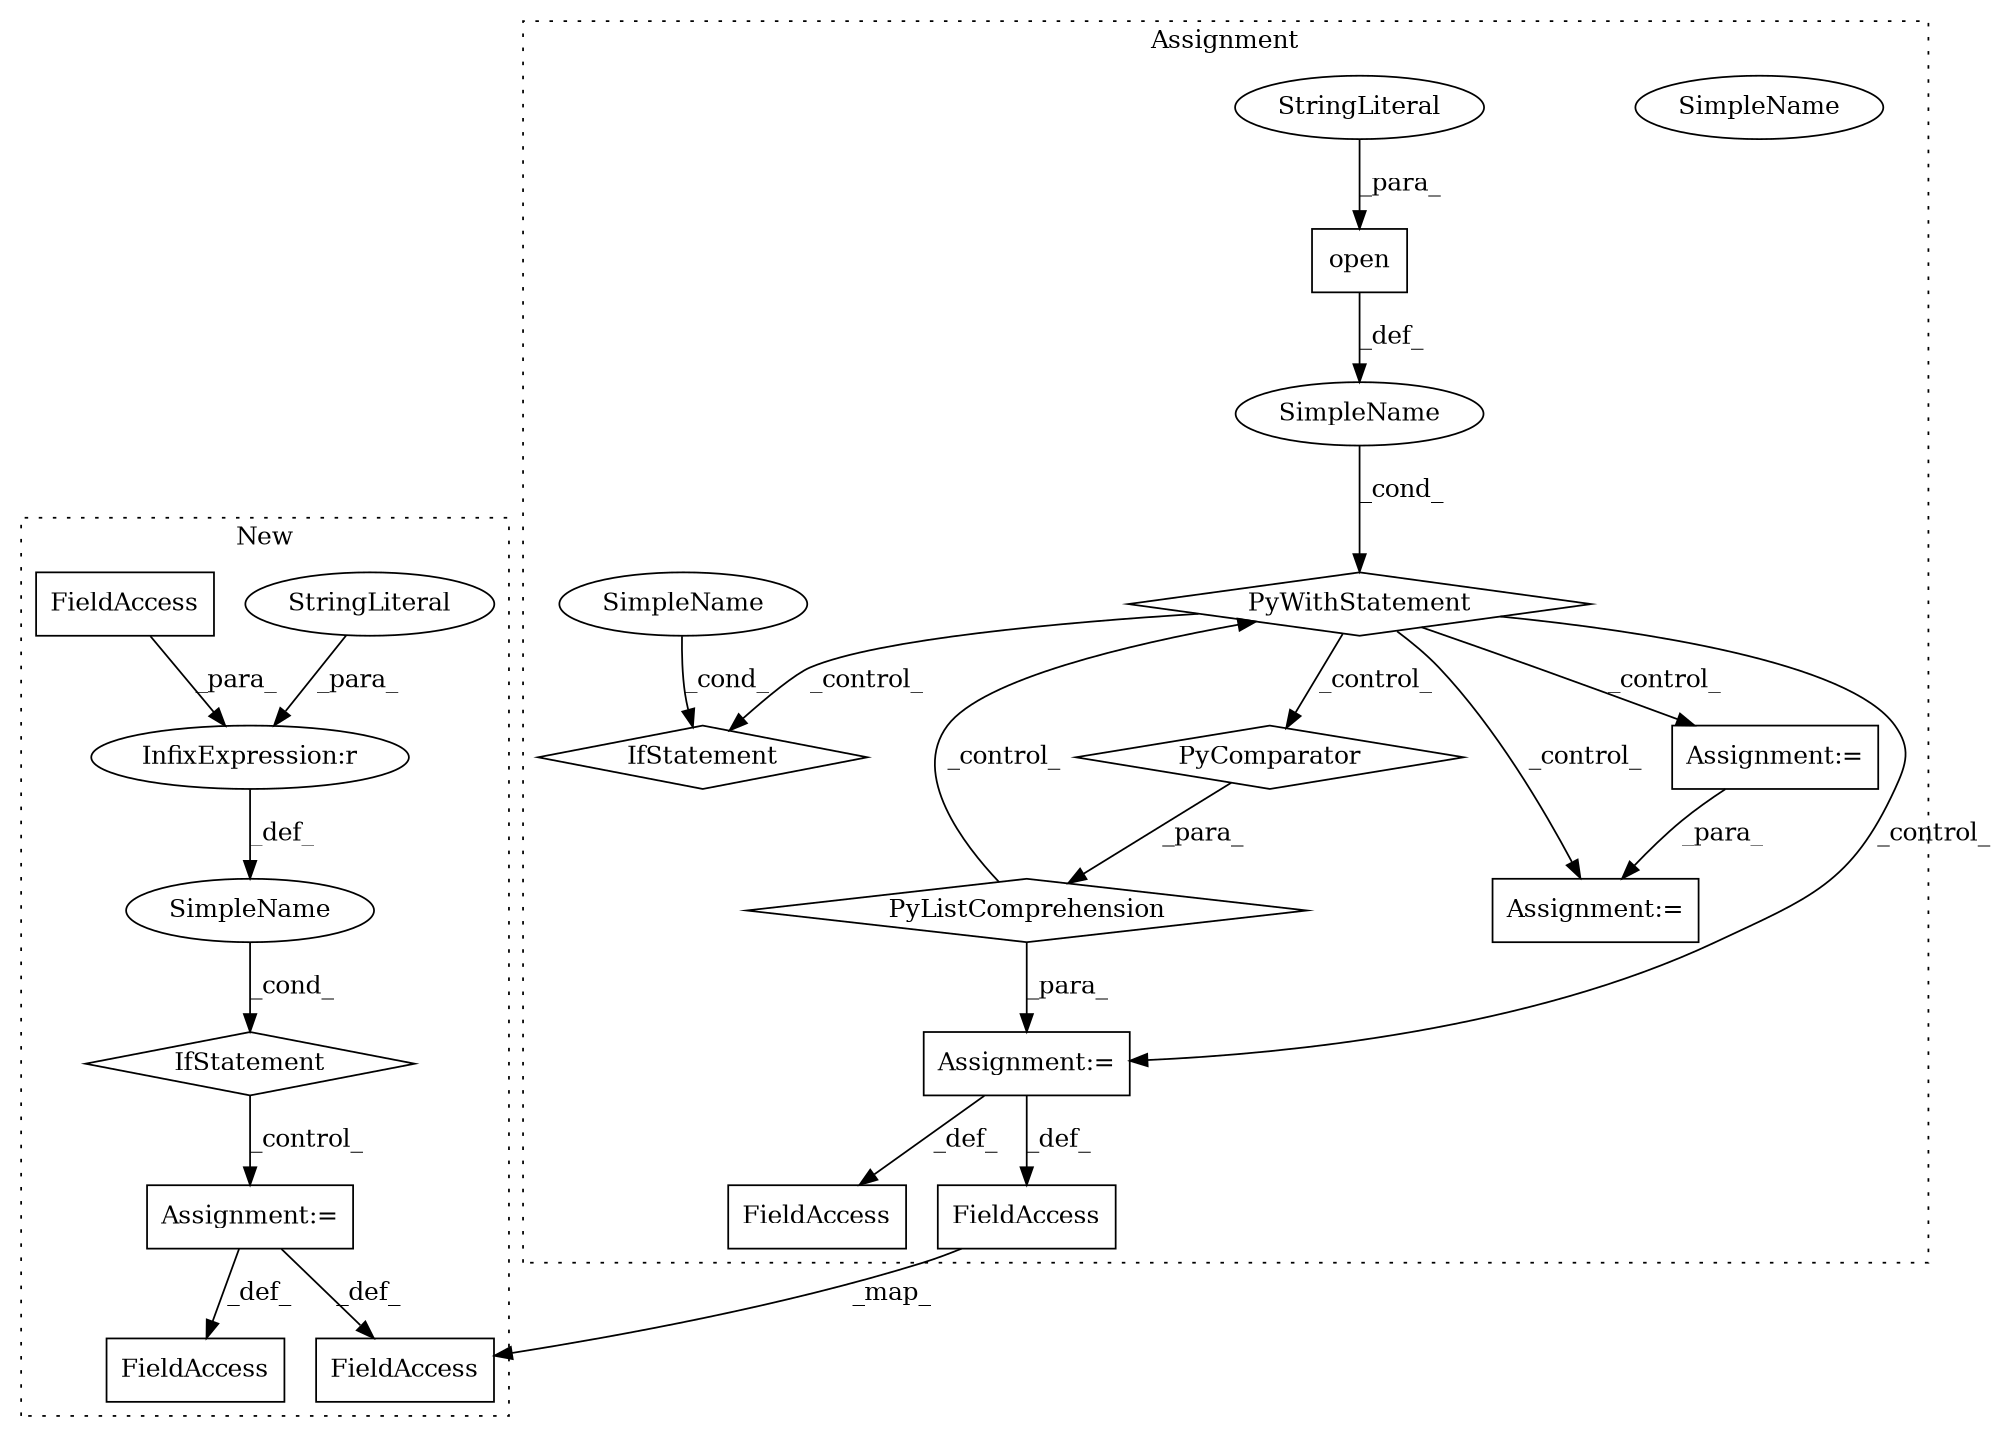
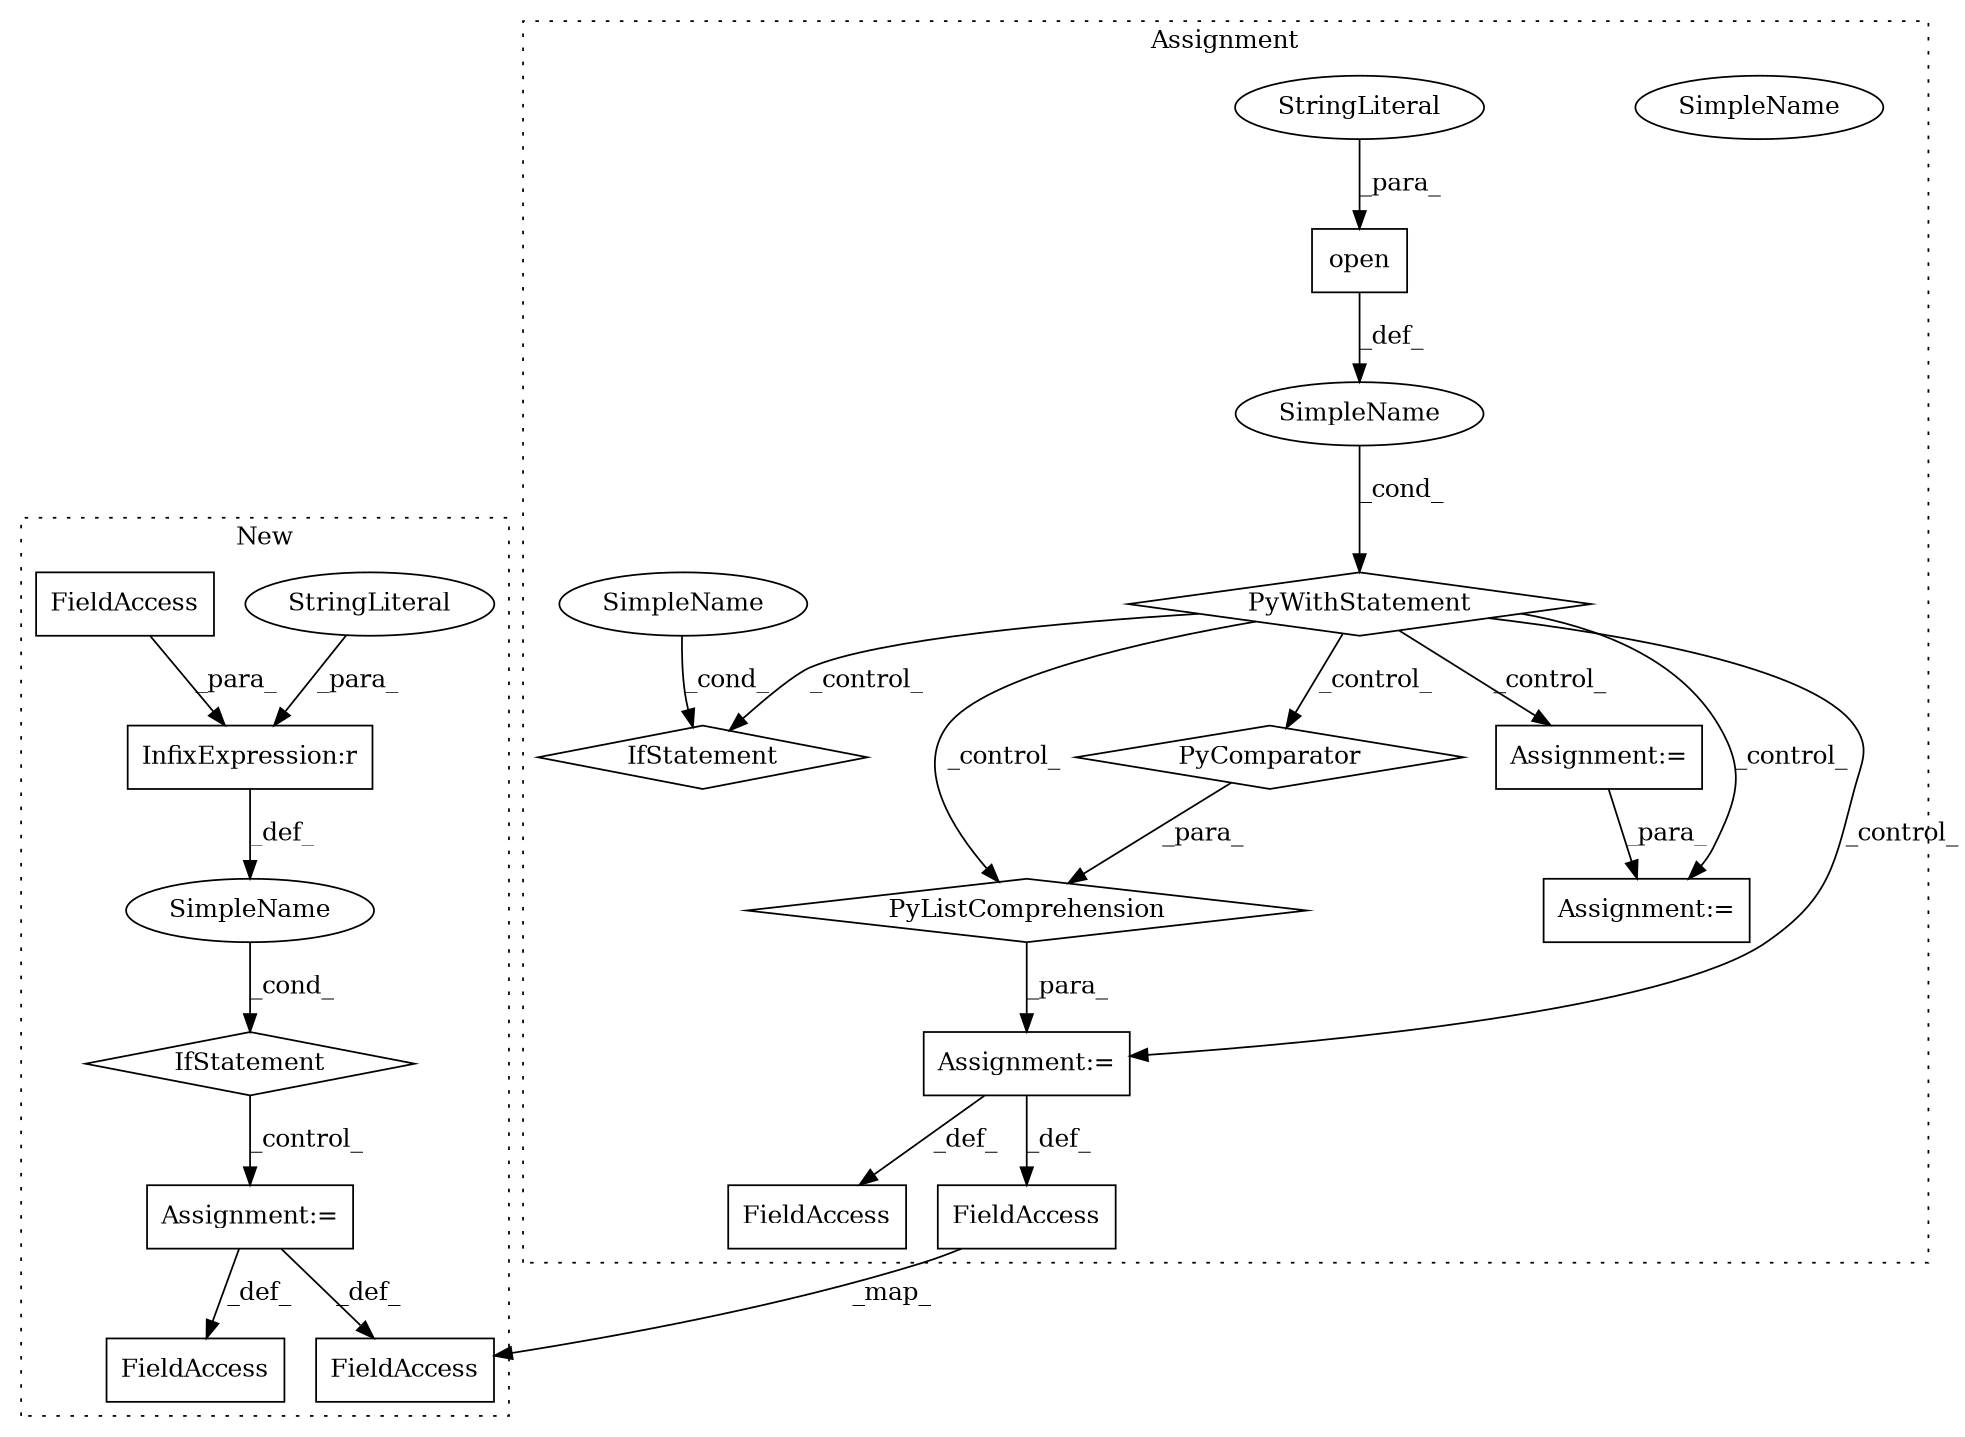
  digraph {
    node [a=22 l=10 s=3113 shape=box]
    n1 [a=7 l=14 label="Assignment:=" s=3019]
    n2 [label=FieldAccess s=3009]
    n3 [a=25 l=32 label=IfStatement shape=diamond]
    n4 [l=7 label=FieldAccess s=4224]
    n5 [a=104 l="10,2" label=PyWithStatement s="2943,2983" shape=diamond]
    n6 [a=42 label=SimpleName shape=ellipse l="" s=""]
    n7 [a=42 l=5 label=SimpleName s=3140 shape=ellipse]
    n8 [a=109 l=120 label=PyListComprehension s=3033 shape=diamond]
    n9 [a=113 l=32 label=PyComparator shape=diamond]
    n10 [a=7 l=1 label="Assignment:=" s=3000]
    n11 [a=7 l=32 label="Assignment:="]
    n12 [a=32 l="5,1" label=open s="2953,2982"]
    n13 [a=45 l=24 label=StringLiteral s=2958 shape=ellipse]
    n14 [a=42 l=5 label=SimpleName s=3140 shape=ellipse]
    n15 [a=25 l="4,2" label=IfStatement s="2866,2892" shape=diamond]
    n16 [a=7 l=1 label="Assignment:=" s=3093]
    n17 [a=42 label=SimpleName shape=ellipse l="" s=""]
-   n18 [a=27 l=4 label="InfixExpression:r" s=2878 shape=ellipse]
+   n18 [a=27 l=4 label="InfixExpression:r" s=2878]
    n19 [a=45 label=StringLiteral s=2882 shape=ellipse]
    n20 [l=8 label=FieldAccess s=2870]
    n21 [label=FieldAccess s=3083]
    n22 [l=7 label=FieldAccess s=4486]
    subgraph cluster_1 {
      label=Assignment
      style=dotted
      n1
      n2
      n3
      n4
      n5
      n6
      n7
      n8
      n9
      n10
      n11
      n12
      n13
      n14
    }
    subgraph cluster_2 {
      label=New
      style=dotted
      n15
      n16
      n17
      n18
      n19
      n20
      n21
      n22
    }
    n1 -> n2 [label=_def_]
    n1 -> n4 [label=_def_]
    n4 -> n22 [label=_map_]
    n5 -> n1 [label=_control_]
    n5 -> n3 [label=_control_]
-   n8 -> n5 [label=_control_]
+   n5 -> n8 [label=_control_]
    n5 -> n9 [label=_control_]
    n5 -> n10 [label=_control_]
    n5 -> n11 [label=_control_]
    n6 -> n5 [label=_cond_]
    n8 -> n1 [label=_para_]
    n9 -> n8 [label=_para_]
    n10 -> n11 [label=_para_]
    n12 -> n6 [label=_def_]
    n13 -> n12 [label=_para_]
    n14 -> n3 [label=_cond_]
    n15 -> n16 [label=_control_]
    n16 -> n21 [label=_def_]
    n16 -> n22 [label=_def_]
    n17 -> n15 [label=_cond_]
    n18 -> n17 [label=_def_]
    n19 -> n18 [label=_para_]
    n20 -> n18 [label=_para_]
  }
